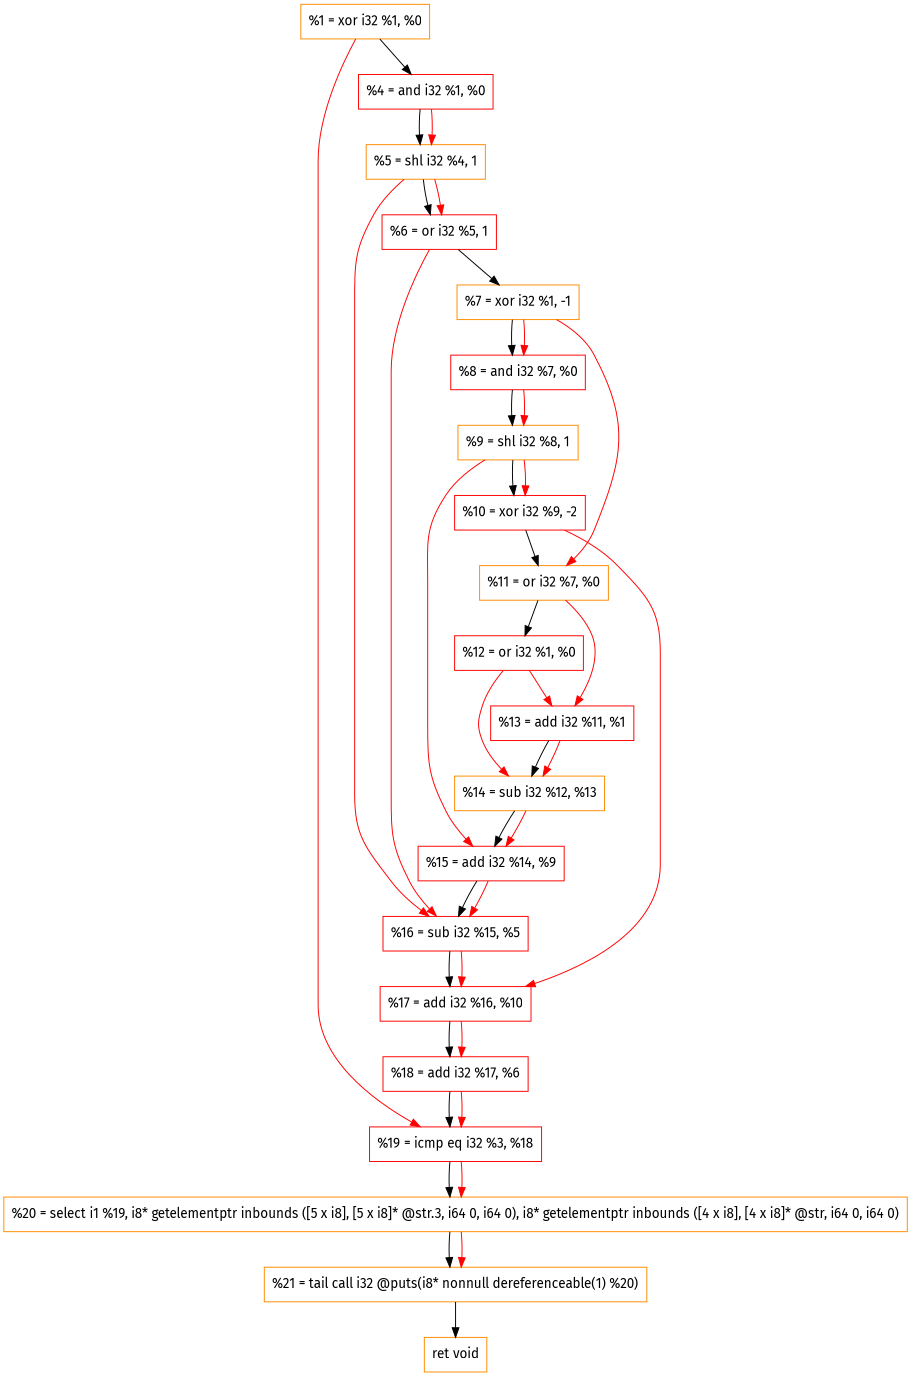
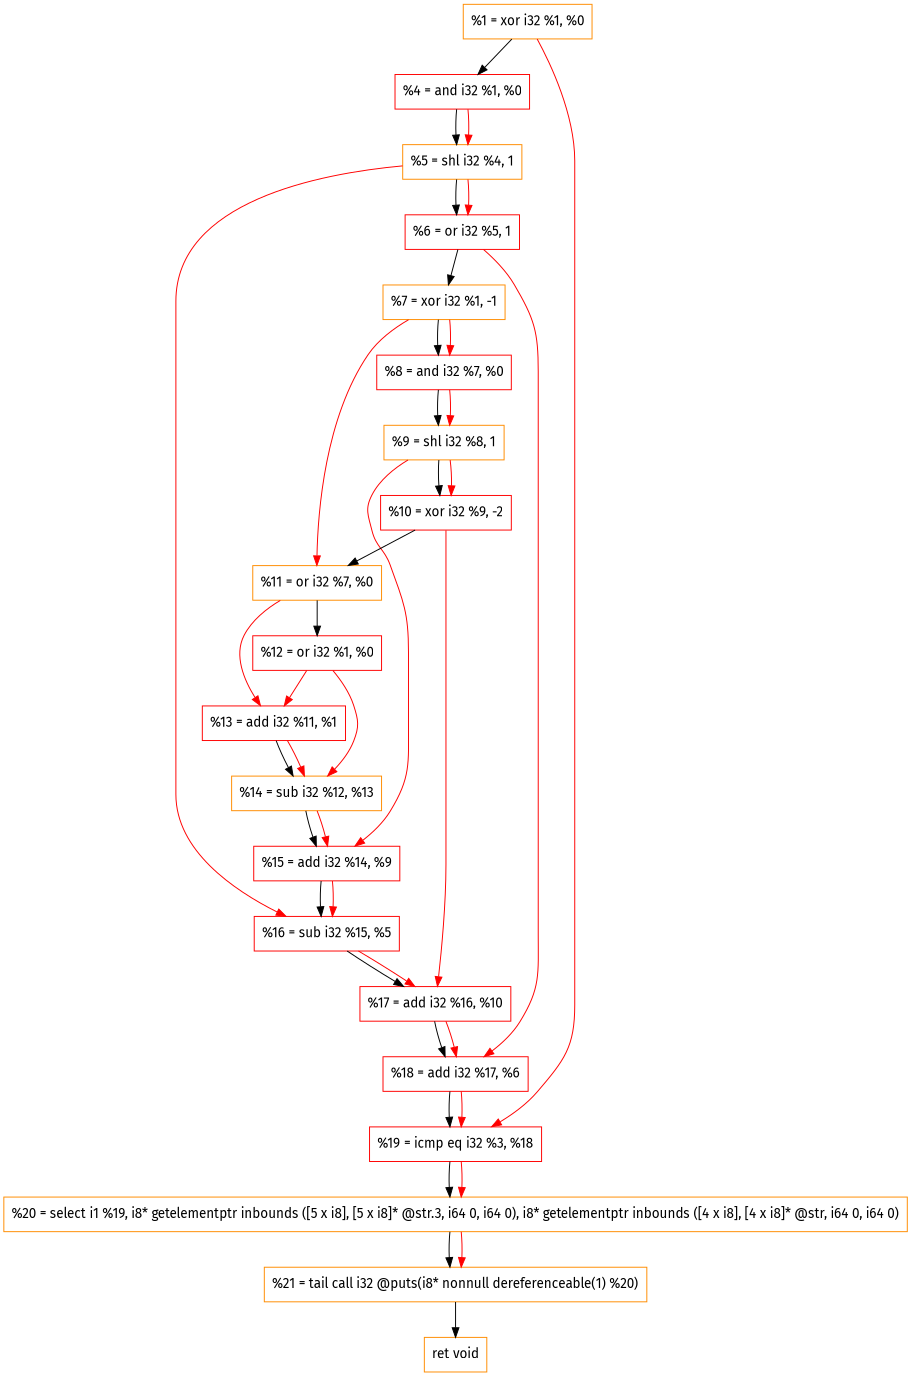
  digraph {
    fontname="Fira Sans"
    node [color=red fontname="Fira Sans" shape=record]
    edge [fontname="Fira Sans" color=red]
    n1 [color=darkorange label="%1 = xor i32 %1, %0"]
    n2 [label="  %4 = and i32 %1, %0"]
    n3 [label="  %19 = icmp eq i32 %3, %18"]
    n4 [color=darkorange label="  %5 = shl i32 %4, 1"]
    n5 [color=darkorange label="  %20 = select i1 %19, i8* getelementptr inbounds ([5 x i8], [5 x i8]* @str.3, i64 0, i64 0), i8* getelementptr inbounds ([4 x i8], [4 x i8]* @str, i64 0, i64 0)"]
    n6 [label="  %6 = or i32 %5, 1"]
    n7 [label="  %16 = sub i32 %15, %5"]
    n8 [color=darkorange label="  %7 = xor i32 %1, -1"]
    n9 [label="  %18 = add i32 %17, %6"]
    n10 [label="  %17 = add i32 %16, %10"]
    n11 [label="  %8 = and i32 %7, %0"]
    n12 [color=darkorange label="  %11 = or i32 %7, %0"]
    n13 [color=darkorange label="  %9 = shl i32 %8, 1"]
    n14 [label="  %12 = or i32 %1, %0"]
    n15 [label="  %13 = add i32 %11, %1"]
    n16 [label="  %10 = xor i32 %9, -2"]
    n17 [label="  %15 = add i32 %14, %9"]
    n18 [color=darkorange label="  %14 = sub i32 %12, %13"]
    n19 [color=darkorange label="  %21 = tail call i32 @puts(i8* nonnull dereferenceable(1) %20)"]
    n20 [color=darkorange label="  ret void"]
    n1 -> n2 [color=""]
    n1 -> n3
    n2 -> n4 [color=""]
    n2 -> n4
    n3 -> n5 [color=""]
    n3 -> n5
    n4 -> n6 [color=""]
    n4 -> n6
    n4 -> n7
    n5 -> n19 [color=""]
    n5 -> n19
    n6 -> n8 [color=""]
-   n6 -> n7
+   n6 -> n9
    n7 -> n10 [color=""]
    n7 -> n10
    n8 -> n11 [color=""]
    n8 -> n11
    n8 -> n12
    n9 -> n3 [color=""]
    n9 -> n3
    n10 -> n9 [color=""]
    n10 -> n9
    n11 -> n13 [color=""]
    n11 -> n13
    n12 -> n14 [color=""]
    n12 -> n15
    n13 -> n16 [color=""]
    n13 -> n16
    n13 -> n17
    n14 -> n15
    n14 -> n18
    n15 -> n18 [color=""]
    n15 -> n18
    n16 -> n10
    n16 -> n12 [color=""]
    n17 -> n7 [color=""]
    n17 -> n7
    n18 -> n17 [color=""]
    n18 -> n17
    n19 -> n20 [color=""]
  }
